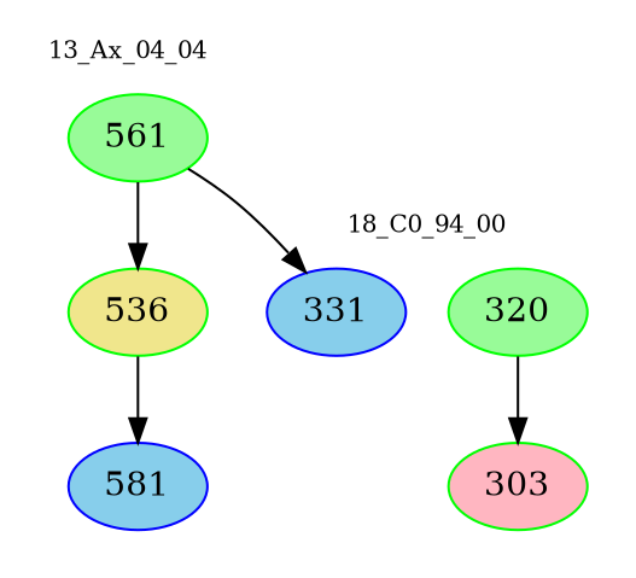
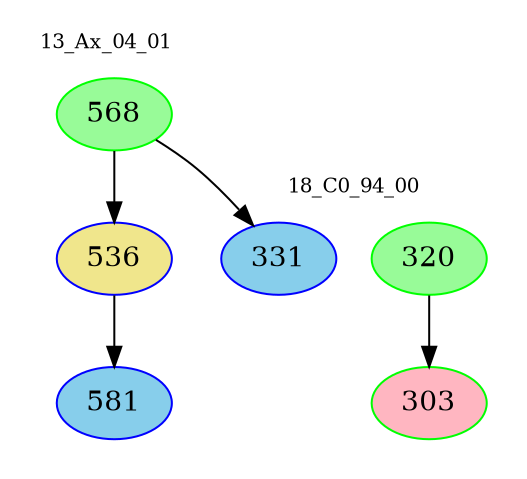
  digraph {
    node [color=green fillcolor=palegreen style=filled]
    edge [color=black]
-   n1 [label=561]
-   n2 [fillcolor=khaki label=536]
+   n1 [label=568]
+   n2 [color=blue fillcolor=khaki label=536]
    n3 [color=blue fillcolor=skyblue label=581]
    n4 [label=320]
    n5 [fillcolor=lightpink label=303]
    n6 [color=blue fillcolor=skyblue label=331]
    subgraph cluster_1 {
      color=white
      fontsize=10
-     label="13_Ax_04_04"
+     label="13_Ax_04_01"
      n1
      n2
      n3
    }
    subgraph cluster_2 {
      color=white
      fontsize=10
      label="18_C0_94_00"
      n4
      n5
      n6
    }
    n1 -> n2
    n1 -> n6
    n2 -> n3
    n4 -> n5
  }
